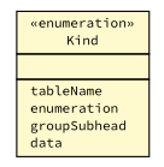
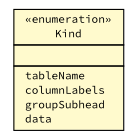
  digraph {
    nodesep=0.25
    ranksep=0.5
    rankdir=LR
    fontname="Source Code Pro"
-   n1 [fontcolor=black fontname="Source Code Pro" fontsize=10.0 label=<<table title="org.tanjakostic.jcleancim.docgen.collector.EntryDoc.Kind" border="0" cellborder="1" cellspacing="0" cellpadding="2" port="p" bgcolor="lemonChiffon" href="./EntryDoc.Kind.html"> 		<tr><td><table border="0" cellspacing="0" cellpadding="1"> <tr><td align="center" balign="center"> &#171;enumeration&#187; </td></tr> <tr><td align="center" balign="center"> Kind </td></tr> 		</table></td></tr> 		<tr><td><table border="0" cellspacing="0" cellpadding="1"> <tr><td align="left" balign="left">  </td></tr> 		</table></td></tr> 		<tr><td><table border="0" cellspacing="0" cellpadding="1"> <tr><td align="left" balign="left"> tableName </td></tr> <tr><td align="left" balign="left"> enumeration </td></tr> <tr><td align="left" balign="left"> groupSubhead </td></tr> <tr><td align="left" balign="left"> data </td></tr> 		</table></td></tr> 		</table>> shape=plaintext]
+   n1 [fontcolor=black fontname="Source Code Pro" fontsize=10.0 label=<<table title="org.tanjakostic.jcleancim.docgen.collector.EntryDoc.Kind" border="0" cellborder="1" cellspacing="0" cellpadding="2" port="p" bgcolor="lemonChiffon" href="./EntryDoc.Kind.html"> 		<tr><td><table border="0" cellspacing="0" cellpadding="1"> <tr><td align="center" balign="center"> &#171;enumeration&#187; </td></tr> <tr><td align="center" balign="center"> Kind </td></tr> 		</table></td></tr> 		<tr><td><table border="0" cellspacing="0" cellpadding="1"> <tr><td align="left" balign="left">  </td></tr> 		</table></td></tr> 		<tr><td><table border="0" cellspacing="0" cellpadding="1"> <tr><td align="left" balign="left"> tableName </td></tr> <tr><td align="left" balign="left"> columnLabels </td></tr> <tr><td align="left" balign="left"> groupSubhead </td></tr> <tr><td align="left" balign="left"> data </td></tr> 		</table></td></tr> 		</table>> shape=plaintext]
  }
